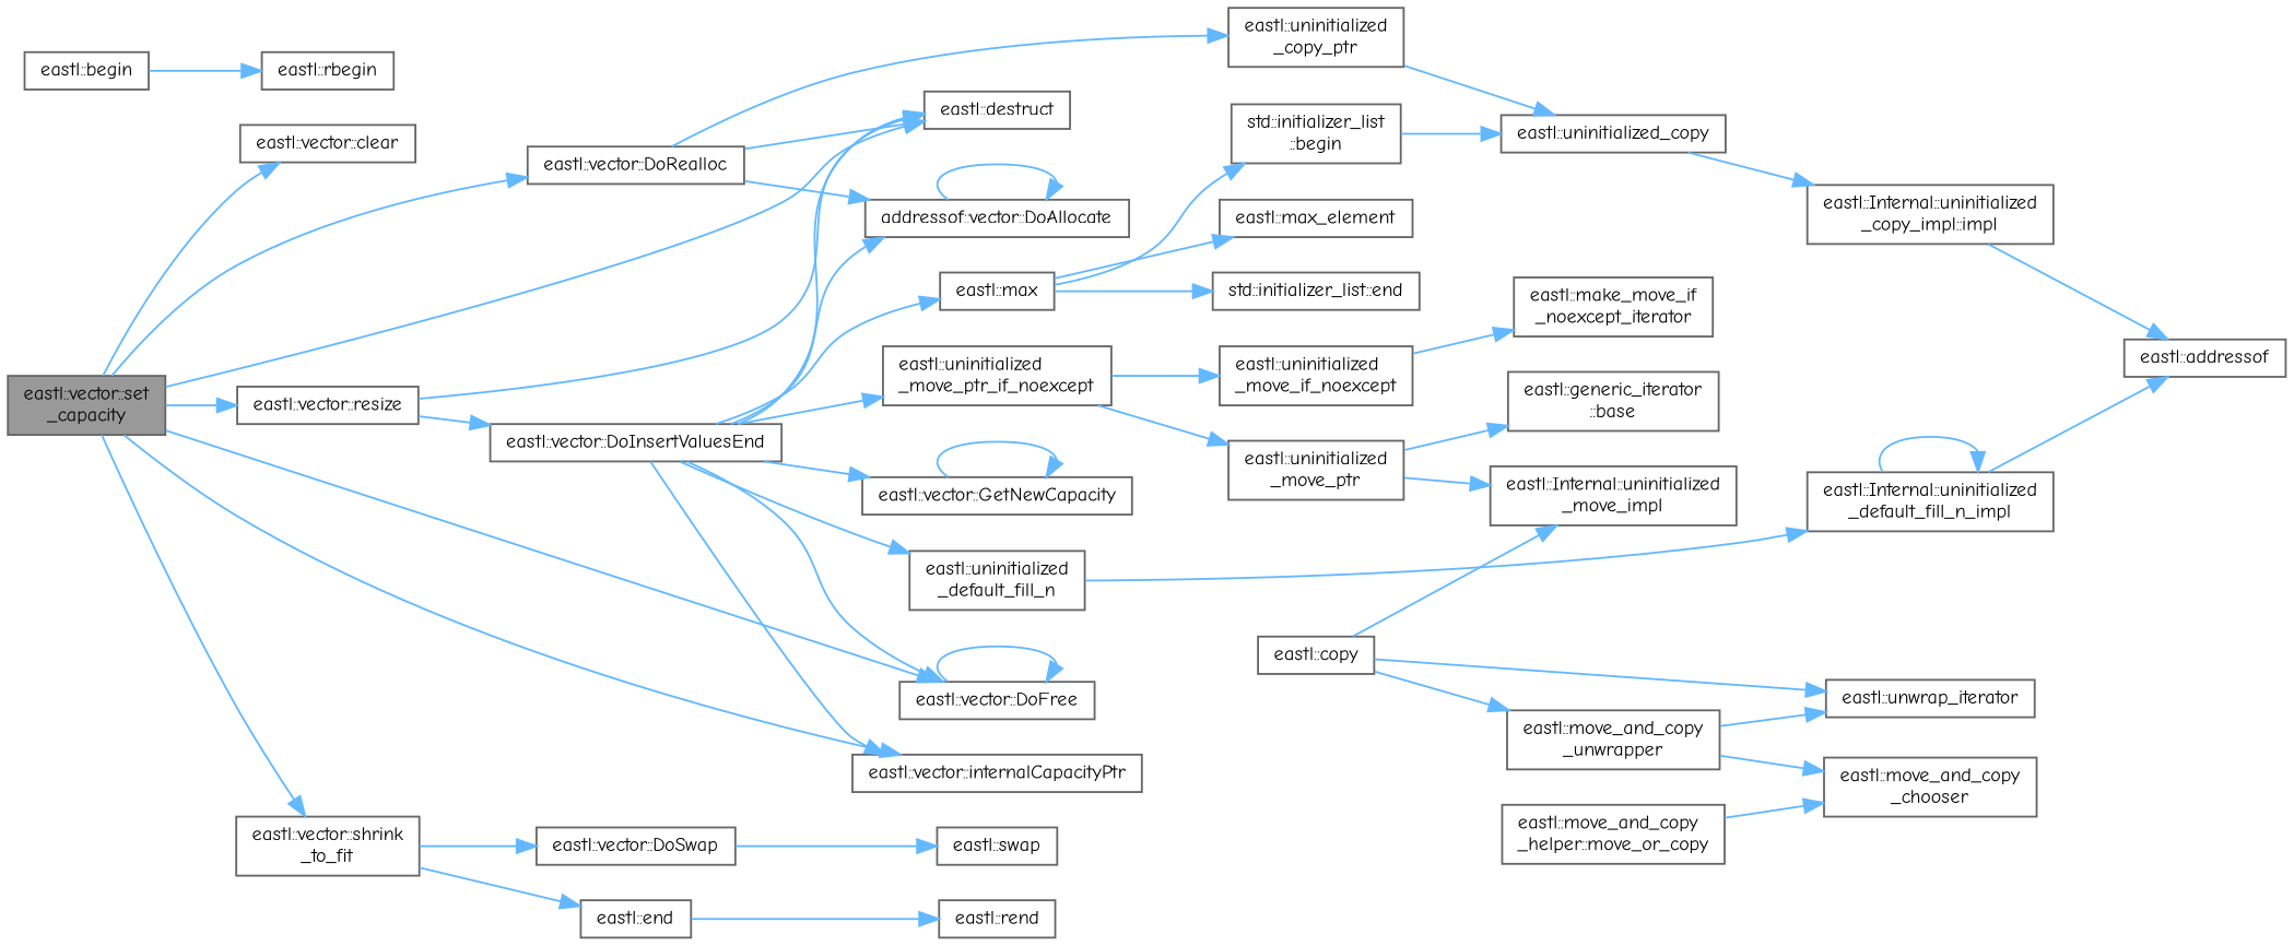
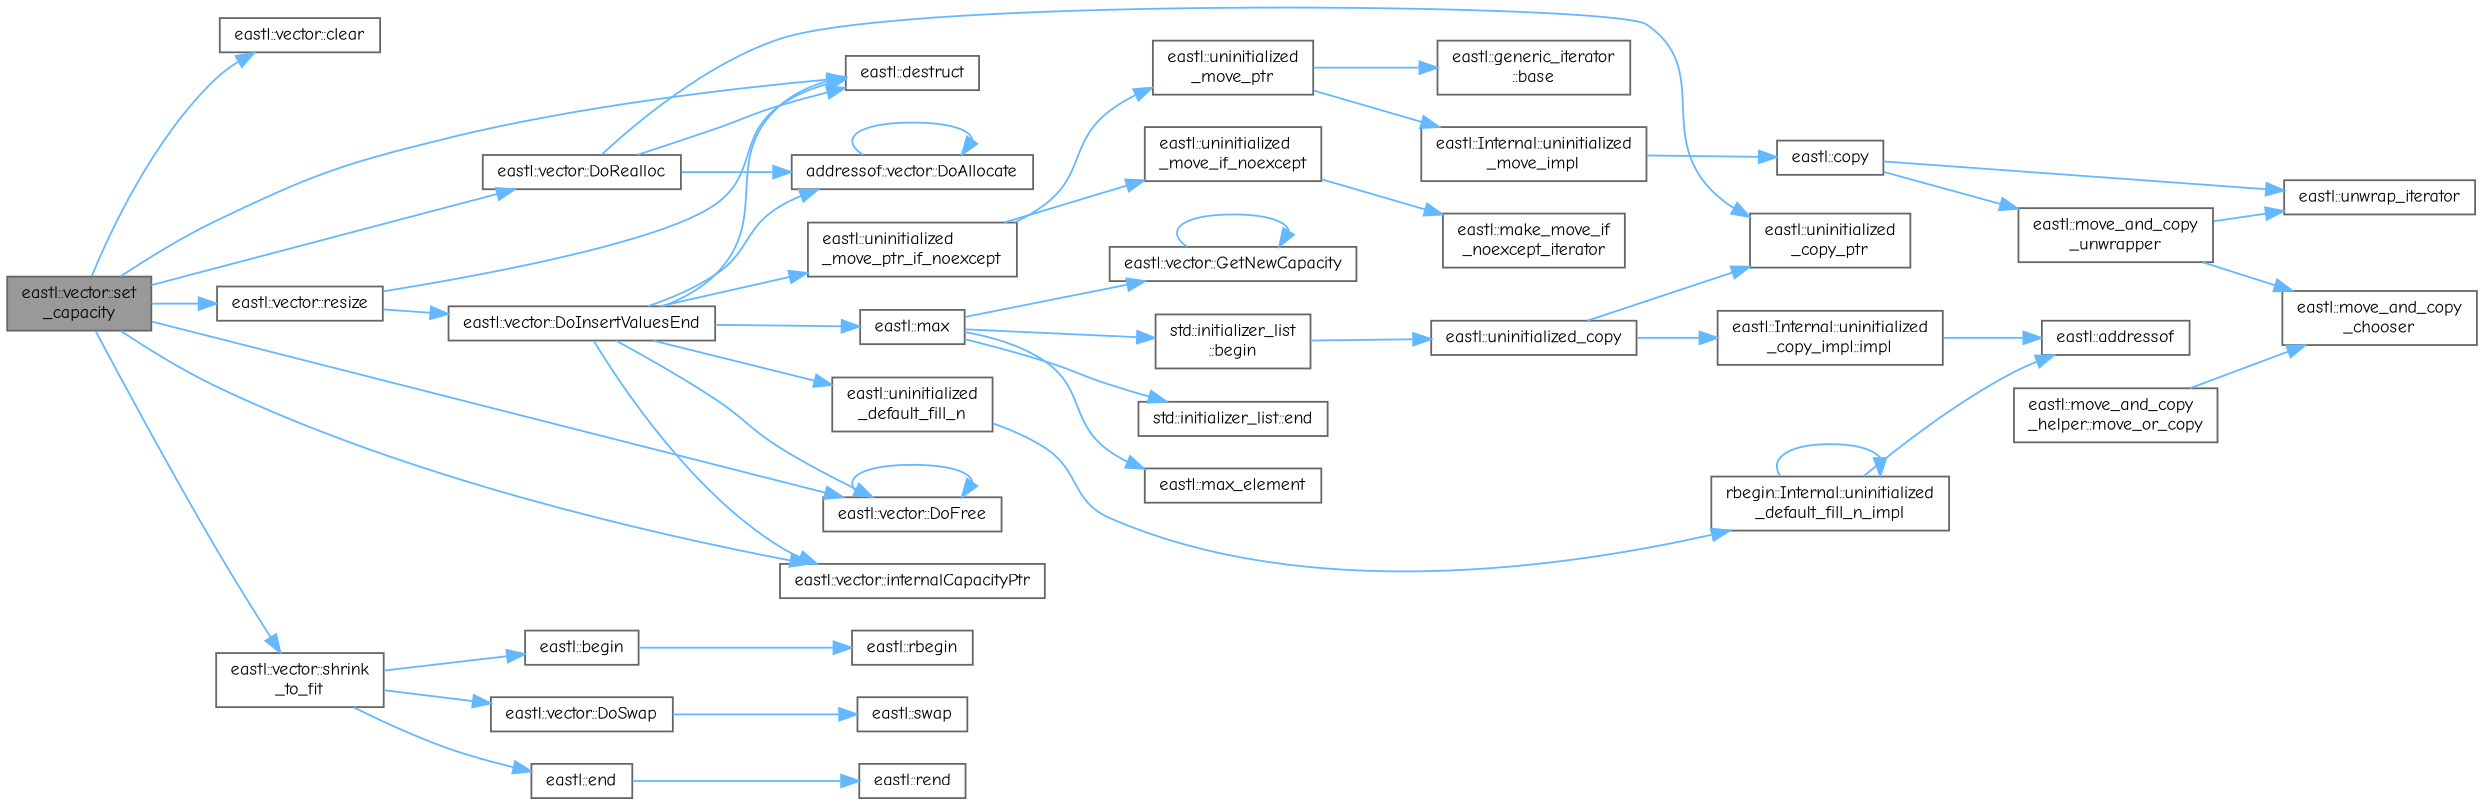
  digraph {
    fontname="Comic Neue"
    rankdir=LR
    node [color=grey40 fillcolor=white fontname="Comic Neue" fontsize=10 shape=box style=filled]
    edge [color=steelblue1 fontname="Comic Neue" fontsize=10 labelfontname=Helvetica labelfontsize=10 style=solid]
    n1 [color=gray40 fillcolor=grey60 fontcolor=black height=0.2 label="eastl::vector::set\l_capacity" width=0.4]
    n2 [height=0.2 label="eastl::vector::clear" width=0.4]
    n3 [height=0.2 label="eastl::destruct" width=0.4]
    n4 [height=0.2 label="eastl::vector::DoFree" width=0.4]
    n5 [height=0.2 label="eastl::vector::DoRealloc" width=0.4]
    n6 [height=0.2 label="eastl::vector::internalCapacityPtr" width=0.4]
    n7 [height=0.2 label="eastl::vector::resize" width=0.4]
    n8 [height=0.2 label="eastl::vector::shrink\l_to_fit" width=0.4]
    n9 [height=0.2 label="addressof::vector::DoAllocate" width=0.4]
    n10 [height=0.2 label="eastl::uninitialized\l_copy_ptr" width=0.4]
    n11 [height=0.2 label="eastl::vector::DoInsertValuesEnd" width=0.4]
    n12 [height=0.2 label="eastl::begin" width=0.4]
    n13 [height=0.2 label="eastl::vector::DoSwap" width=0.4]
    n14 [height=0.2 label="eastl::end" width=0.4]
    n15 [height=0.2 label="eastl::uninitialized_copy" width=0.4]
    n16 [height=0.2 label="eastl::Internal::uninitialized\l_copy_impl::impl" width=0.4]
    n17 [height=0.2 label="eastl::addressof" width=0.4]
    n18 [height=0.2 label="eastl::vector::GetNewCapacity" width=0.4]
    n19 [height=0.2 label="eastl::max" width=0.4]
    n20 [height=0.2 label="eastl::uninitialized\l_default_fill_n" width=0.4]
    n21 [height=0.2 label="eastl::uninitialized\l_move_ptr_if_noexcept" width=0.4]
    n22 [height=0.2 label="std::initializer_list\l::begin" width=0.4]
    n23 [height=0.2 label="std::initializer_list::end" width=0.4]
    n24 [height=0.2 label="eastl::max_element" width=0.4]
-   n25 [height=0.2 label="eastl::Internal::uninitialized\l_default_fill_n_impl" width=0.4]
+   n25 [height=0.2 label="rbegin::Internal::uninitialized\l_default_fill_n_impl" width=0.4]
    n26 [height=0.2 label="eastl::uninitialized\l_move_if_noexcept" width=0.4]
    n27 [height=0.2 label="eastl::uninitialized\l_move_ptr" width=0.4]
    n28 [height=0.2 label="eastl::make_move_if\l_noexcept_iterator" width=0.4]
    n29 [height=0.2 label="eastl::generic_iterator\l::base" width=0.4]
    n30 [height=0.2 label="eastl::Internal::uninitialized\l_move_impl" width=0.4]
    n31 [height=0.2 label="eastl::copy" width=0.4]
    n32 [height=0.2 label="eastl::move_and_copy\l_unwrapper" width=0.4]
    n33 [height=0.2 label="eastl::unwrap_iterator" width=0.4]
    n34 [height=0.2 label="eastl::move_and_copy\l_chooser" width=0.4]
    n35 [height=0.2 label="eastl::move_and_copy\l_helper::move_or_copy" width=0.4]
    n36 [height=0.2 label="eastl::rbegin" width=0.4]
    n37 [height=0.2 label="eastl::swap" width=0.4]
    n38 [height=0.2 label="eastl::rend" width=0.4]
    n1 -> n2
    n1 -> n3
    n1 -> n4
    n1 -> n5
    n1 -> n6
    n1 -> n7
    n1 -> n8
    n4 -> n4
    n5 -> n3
    n5 -> n9
    n5 -> n10
    n7 -> n3
    n7 -> n11
+   n8 -> n12
    n8 -> n13
    n8 -> n14
    n9 -> n9
-   n10 -> n15
+   n15 -> n10
    n11 -> n3
    n11 -> n4
    n11 -> n6
    n11 -> n9
-   n11 -> n18
+   n19 -> n18
    n11 -> n19
    n11 -> n20
    n11 -> n21
    n12 -> n36
    n13 -> n37
    n14 -> n38
    n15 -> n16
    n16 -> n17
    n18 -> n18
    n19 -> n22
    n19 -> n23
    n19 -> n24
    n20 -> n25
    n21 -> n26
    n21 -> n27
    n22 -> n15
    n25 -> n17
    n25 -> n25
    n26 -> n28
    n27 -> n29
    n27 -> n30
-   n31 -> n30
+   n30 -> n31
    n31 -> n32
    n31 -> n33
    n32 -> n33
    n32 -> n34
    n35 -> n34
  }
